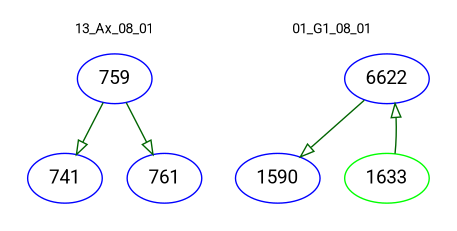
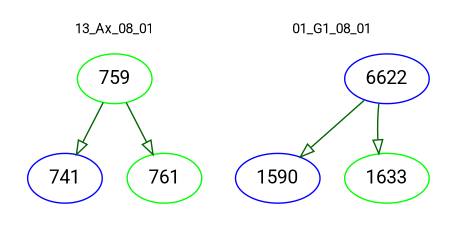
  digraph {
    fontname=Roboto
    node [color=blue fontname=Roboto]
    edge [arrowhead=onormal color=darkgreen fontname=Roboto]
-   n1 [label=759]
+   n1 [color=green label=759]
    n2 [label=741]
-   n3 [label=761]
+   n3 [color=green label=761]
    n4 [label=6622]
    n5 [label=1590]
    n6 [color=green label=1633]
    subgraph cluster_1 {
      color=white
      fontsize=10
      label="13_Ax_08_01"
      n1
      n2
      n3
    }
    subgraph cluster_2 {
      color=white
      fontsize=10
      label="01_G1_08_01"
      n4
      n5
      n6
    }
    n1 -> n2
    n1 -> n3
    n4 -> n5
-   n6 -> n4
+   n4 -> n6
  }
